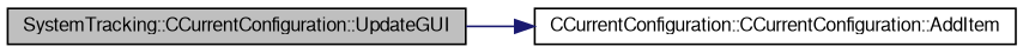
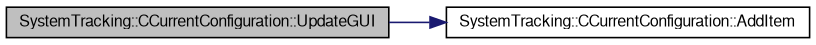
  digraph {
    rankdir=LR
    node [color=black fontname=FreeSans fontsize=10 shape=record style=filled]
    n1 [fillcolor=grey75 fontcolor=black height=0.2 label="SystemTracking::CCurrentConfiguration::UpdateGUI" width=0.4]
-   n2 [fillcolor=white height=0.2 label="CCurrentConfiguration::CCurrentConfiguration::AddItem" width=0.4]
+   n2 [fillcolor=white height=0.2 label="SystemTracking::CCurrentConfiguration::AddItem" width=0.4]
    n1 -> n2 [color=midnightblue fontname=FreeSans fontsize=10 labelfontname=FreeSans labelfontsize=10 style=solid]
  }
